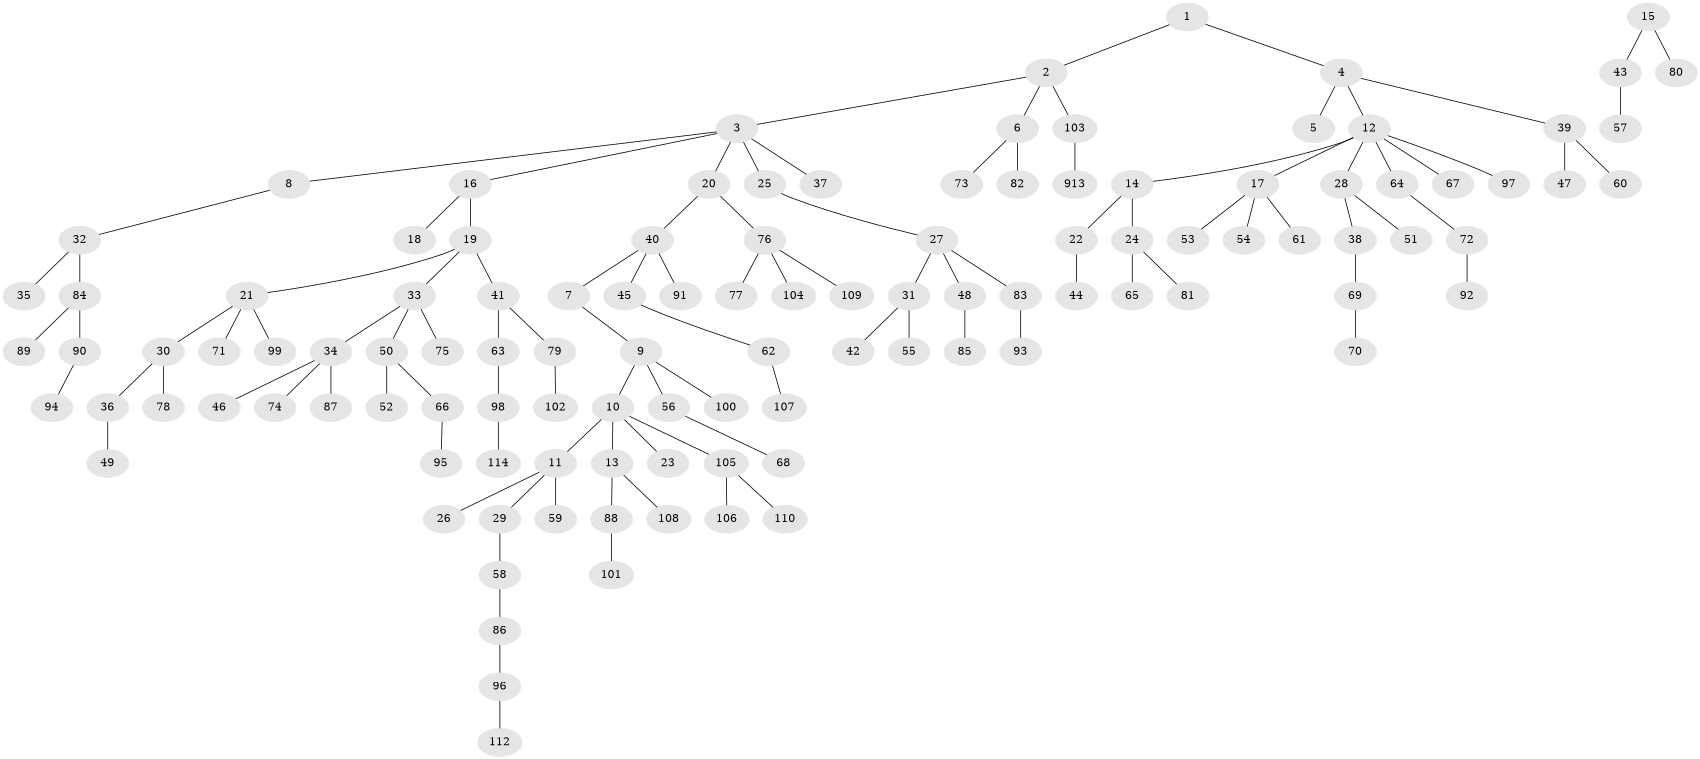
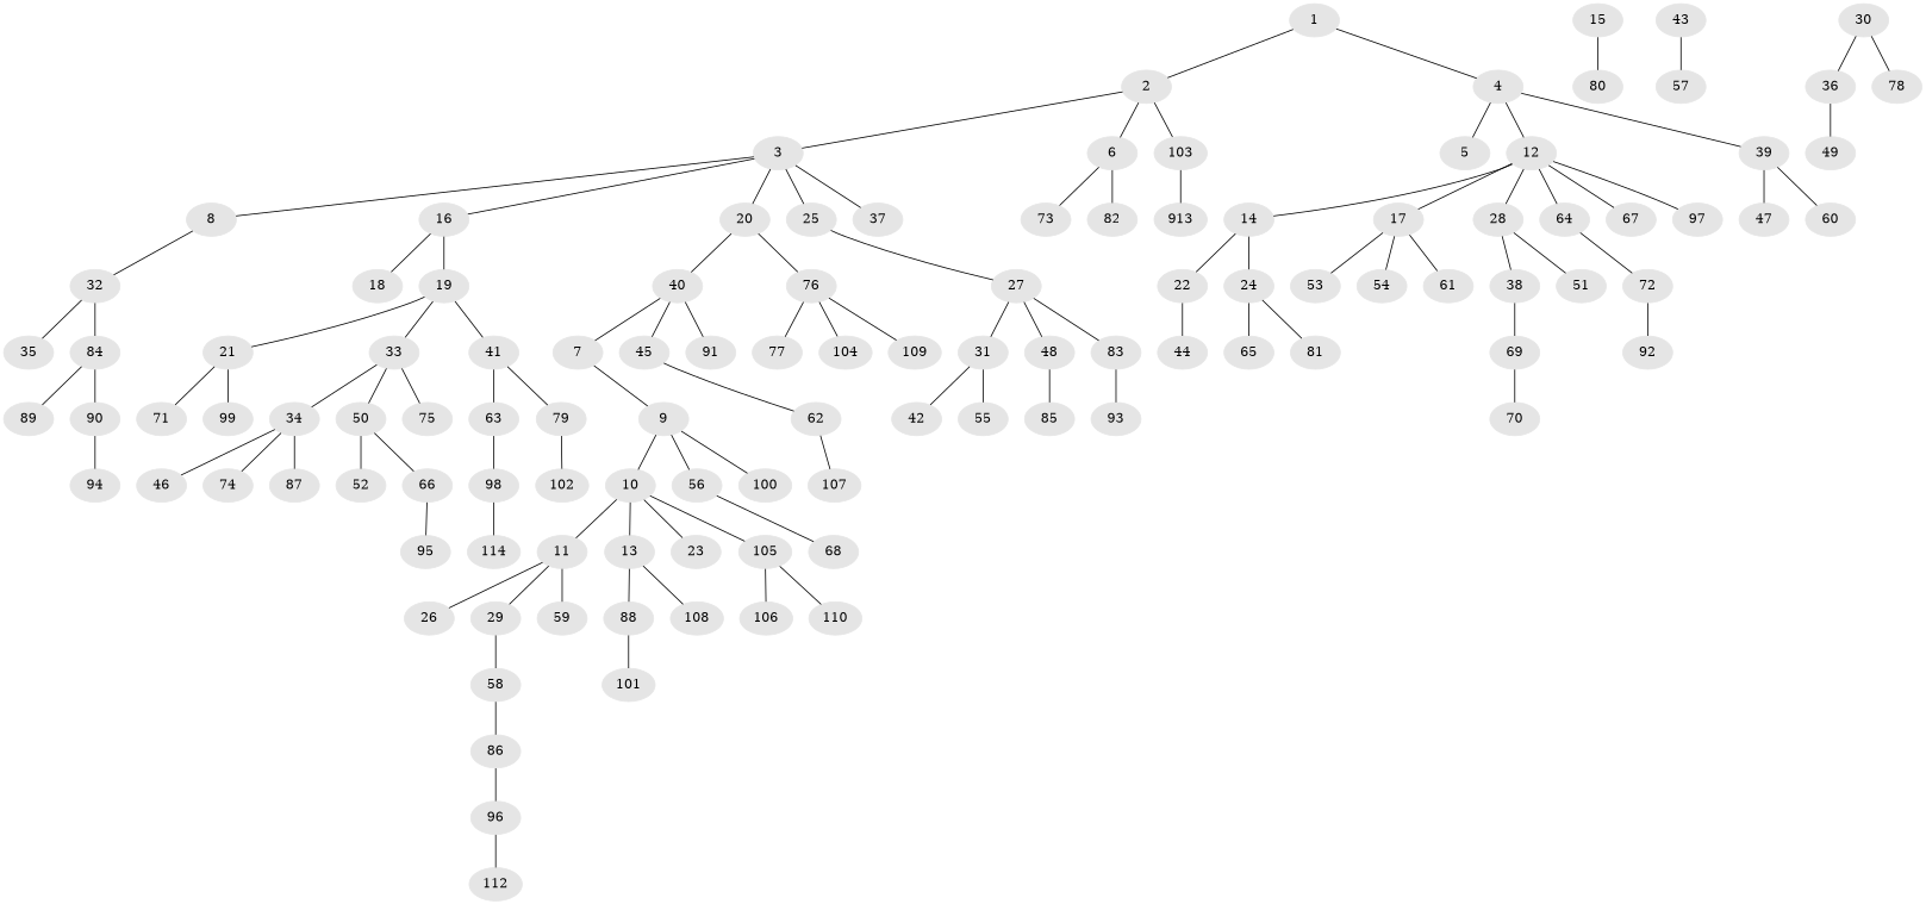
  graph {
    node [color=gray90 style=filled]
    1
    2
    4
    3
    6
    103
    5
    12
    39
    8
    16
    20
    25
    37
    73
    82
    n17 [label=913]
    7
    9
    32
    18
    19
    40
    76
    27
    14
    17
    28
    64
    67
    97
    47
    60
    10
    56
    100
    35
    84
    11
    13
    23
    105
    68
    26
    29
    59
    88
    108
    106
    110
    15
    43
    80
    58
    22
    24
    53
    54
    61
    38
    51
    72
    101
    44
    65
    81
    57
    21
    33
    41
    30
    71
    99
    34
    50
    75
    63
    79
    45
    91
    77
    104
    109
    36
    78
    31
    48
    83
    42
    55
    85
    93
    69
    86
    49
    89
    90
    46
    74
    87
    52
    66
    70
    62
    98
    102
    107
    95
    96
    114
    92
    94
    112
    1 -- 2
    1 -- 4
    2 -- 3
    2 -- 6
    2 -- 103
    4 -- 5
    4 -- 12
    4 -- 39
    3 -- 8
    3 -- 16
    3 -- 20
    3 -- 25
    3 -- 37
    6 -- 73
    6 -- 82
    103 -- n17
    12 -- 14
    12 -- 17
    12 -- 28
    12 -- 64
    12 -- 67
    12 -- 97
    39 -- 47
    39 -- 60
    8 -- 32
    16 -- 18
    16 -- 19
    20 -- 40
    20 -- 76
    25 -- 27
    7 -- 9
    9 -- 10
    9 -- 56
    9 -- 100
    32 -- 35
    32 -- 84
    19 -- 21
    19 -- 33
    19 -- 41
    40 -- 7
    40 -- 45
    40 -- 91
    76 -- 77
    76 -- 104
    76 -- 109
    27 -- 31
    27 -- 48
    27 -- 83
    14 -- 22
    14 -- 24
    17 -- 53
    17 -- 54
    17 -- 61
    28 -- 38
    28 -- 51
    64 -- 72
    10 -- 11
    10 -- 13
    10 -- 23
    10 -- 105
    56 -- 68
    84 -- 89
    84 -- 90
    11 -- 26
    11 -- 29
    11 -- 59
    13 -- 88
    13 -- 108
    105 -- 106
    105 -- 110
    29 -- 58
    88 -- 101
-   15 -- 43
    15 -- 80
    43 -- 57
    58 -- 86
    22 -- 44
    24 -- 65
    24 -- 81
    38 -- 69
    72 -- 92
-   21 -- 30
    21 -- 71
    21 -- 99
    33 -- 34
    33 -- 50
    33 -- 75
    41 -- 63
    41 -- 79
    30 -- 36
    30 -- 78
    34 -- 46
    34 -- 74
    34 -- 87
    50 -- 52
    50 -- 66
    63 -- 98
    79 -- 102
    45 -- 62
    36 -- 49
    31 -- 42
    31 -- 55
    48 -- 85
    83 -- 93
    69 -- 70
    86 -- 96
    90 -- 94
    66 -- 95
    62 -- 107
    98 -- 114
    96 -- 112
  }
